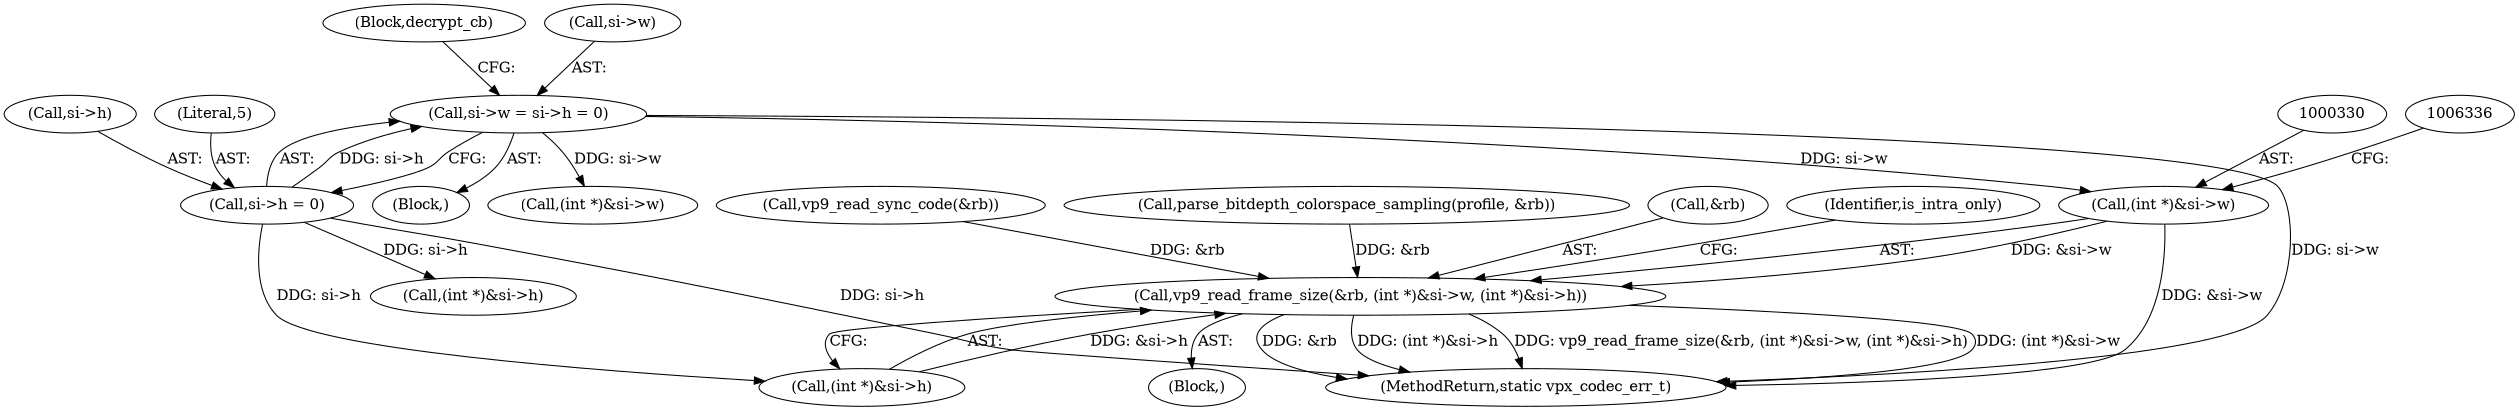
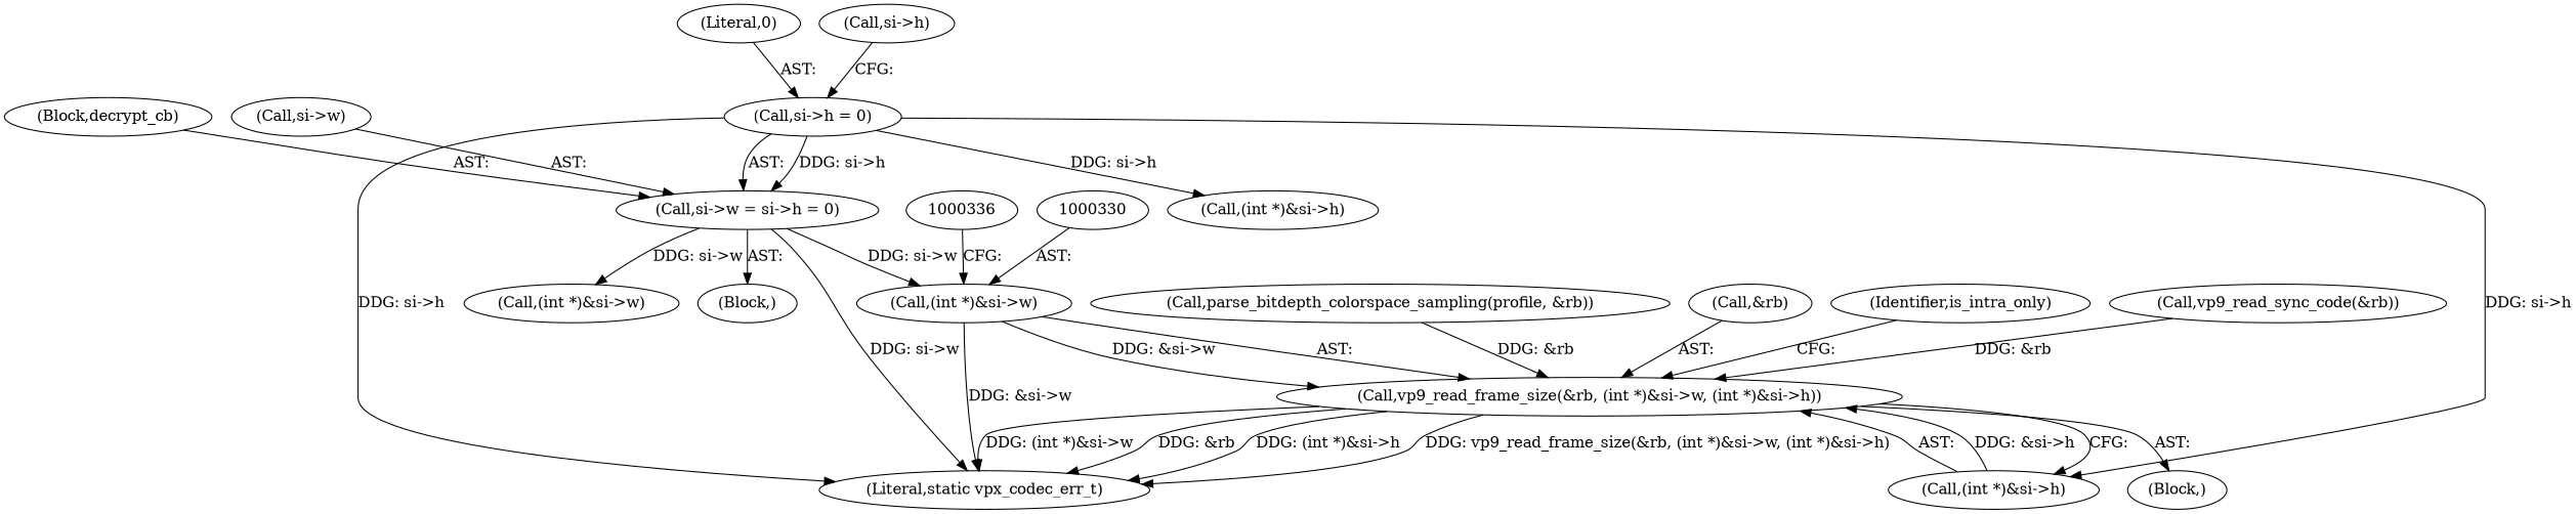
  digraph {
    n1 [label="(Call,(int *)&si->w)"]
    n2 [label="(Call,vp9_read_frame_size(&rb, (int *)&si->w, (int *)&si->h))"]
-   n3 [label="(MethodReturn,static vpx_codec_err_t)"]
+   n3 [label="(Literal,static vpx_codec_err_t)"]
    n4 [label="(Call,(int *)&si->h)"]
    n5 [label="(Block,)"]
    n6 [label="(Call,si->w = si->h = 0)"]
    n7 [label="(Call,si->h = 0)"]
    n8 [label="(Block,)"]
    n9 [label="(Call,(int *)&si->w)"]
    n10 [label="(Call,(int *)&si->h)"]
-   n11 [label="(Literal,5)"]
+   n11 [label="(Literal,0)"]
    n12 [label="(Call,si->h)"]
    n13 [label="(Call,vp9_read_sync_code(&rb))"]
    n14 [label="(Block,decrypt_cb)"]
    n15 [label="(Call,parse_bitdepth_colorspace_sampling(profile, &rb))"]
    n16 [label="(Call,&rb)"]
    n17 [label="(Call,si->w)"]
    n18 [label="(Identifier,is_intra_only)"]
    1000330
-   1000336 [label=1006336]
+   1000336
    n1 -> n2 [label="AST: "]
    n1 -> n2 [label="DDG: &si->w"]
    n1 -> n3 [label="DDG: &si->w"]
    n2 -> n3 [label="DDG: vp9_read_frame_size(&rb, (int *)&si->w, (int *)&si->h)"]
    n2 -> n3 [label="DDG: (int *)&si->w"]
    n2 -> n3 [label="DDG: &rb"]
    n2 -> n3 [label="DDG: (int *)&si->h"]
    n2 -> n4 [label="CFG: "]
    n2 -> n5 [label="AST: "]
    n4 -> n2 [label="AST: "]
    n4 -> n2 [label="DDG: &si->h"]
    n6 -> n1 [label="DDG: si->w"]
    n6 -> n3 [label="DDG: si->w"]
-   n6 -> n7 [label="CFG: "]
    n6 -> n8 [label="AST: "]
    n6 -> n9 [label="DDG: si->w"]
    n7 -> n3 [label="DDG: si->h"]
    n7 -> n4 [label="DDG: si->h"]
    n7 -> n6 [label="AST: "]
    n7 -> n6 [label="DDG: si->h"]
    n7 -> n10 [label="DDG: si->h"]
    n11 -> n7 [label="AST: "]
-   n12 -> n7 [label="AST: "]
+   n12 -> n7 [label="CFG: "]
    n13 -> n2 [label="DDG: &rb"]
-   n14 -> n6 [label="CFG: "]
+   n14 -> n6 [label="AST: "]
    n15 -> n2 [label="DDG: &rb"]
    n16 -> n2 [label="AST: "]
    n17 -> n6 [label="AST: "]
    n18 -> n2 [label="CFG: "]
    1000330 -> n1 [label="AST: "]
    1000336 -> n1 [label="CFG: "]
  }
